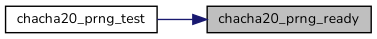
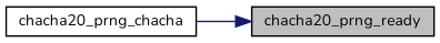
  digraph {
    rankdir=RL
    fontname=Nunito
    node [color=black fontname=Nunito fontsize=10 shape=record style=filled]
    n1 [fillcolor=grey75 fontcolor=black height=0.2 label=chacha20_prng_ready width=0.4]
-   n2 [fillcolor=white height=0.2 label=chacha20_prng_test width=0.4]
+   n2 [fillcolor=white height=0.2 label=chacha20_prng_chacha width=0.4]
    n1 -> n2 [color=midnightblue dir=back fontname=Nunito fontsize=10 labelfontname=Helvetica labelfontsize=10 style=solid]
  }
